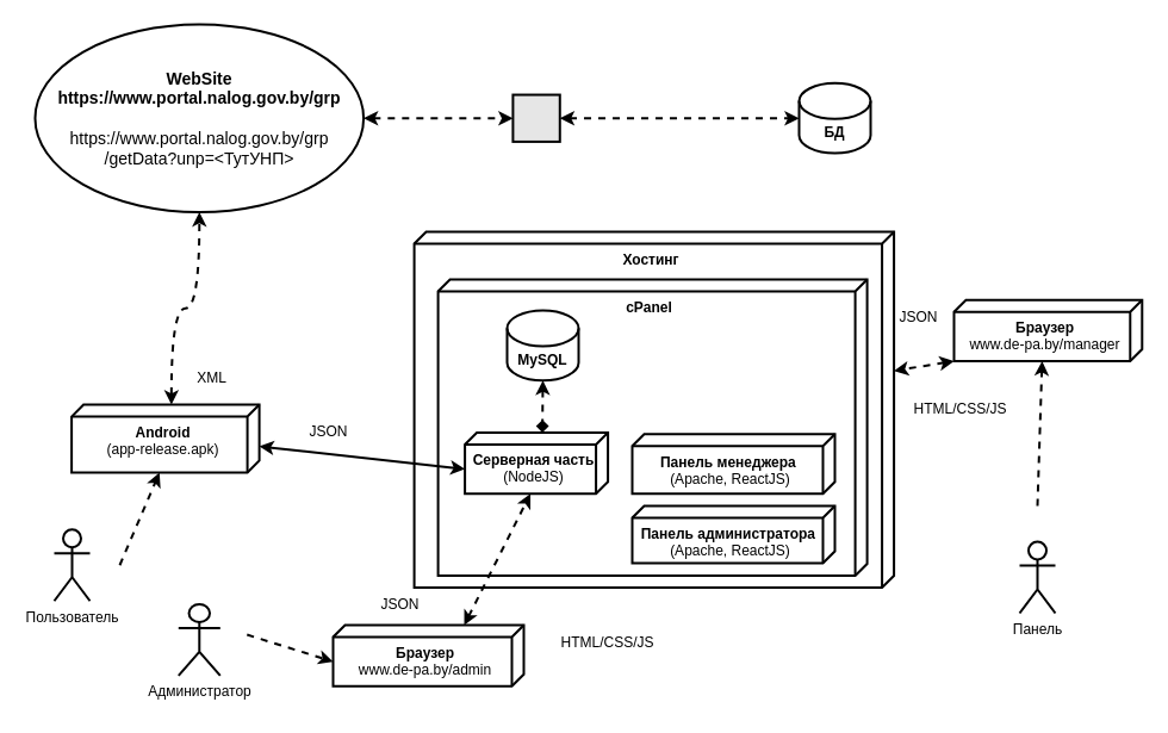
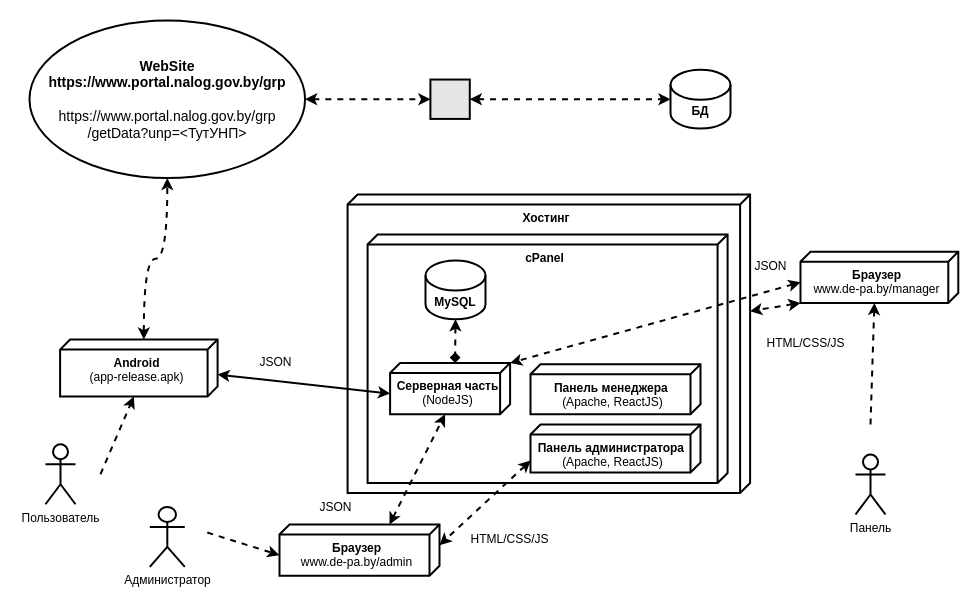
  <mxCell id="0" />
  <mxCell id="1" parent="0" />
  <mxCell id="2" style="rounded=0;orthogonalLoop=1;jettySize=auto;html=1;exitX=1;exitY=0.5;exitDx=0;exitDy=0;entryX=0;entryY=0.5;entryDx=0;entryDy=0;startArrow=classic;startFill=1;dashed=1;strokeWidth=2;" parent="1" source="3" target="5" edge="1"><mxGeometry relative="1" as="geometry" /></mxCell>
  <mxCell id="3" value="&lt;b style=&quot;font-size: 14px;&quot;&gt;WebSite&lt;br&gt;&lt;/b&gt;&lt;b style=&quot;border-color: var(--border-color); font-size: 14px;&quot;&gt;https://www.portal.nalog.gov.by/grp&lt;/b&gt;&lt;b style=&quot;font-size: 14px;&quot;&gt;&lt;br&gt;&lt;/b&gt;&lt;br style=&quot;font-size: 14px;&quot;&gt;https://www.portal.nalog.gov.by/grp&lt;br style=&quot;font-size: 14px;&quot;&gt;/getData?unp=&amp;lt;ТутУНП&amp;gt;" style="ellipse;whiteSpace=wrap;html=1;fontSize=14;strokeWidth=2;" parent="1" vertex="1"><mxGeometry x="29" y="20" width="275.59" height="157.48" as="geometry" /></mxCell>
  <mxCell id="4" style="edgeStyle=orthogonalEdgeStyle;rounded=0;orthogonalLoop=1;jettySize=auto;html=1;exitX=1;exitY=0.5;exitDx=0;exitDy=0;entryX=0;entryY=0.5;entryDx=0;entryDy=0;entryPerimeter=0;strokeWidth=2;dashed=1;startArrow=classic;startFill=1;" parent="1" source="5" target="24" edge="1"><mxGeometry relative="1" as="geometry" /></mxCell>
  <mxCell id="5" value="" style="rounded=0;whiteSpace=wrap;html=1;fillColor=#E6E6E6;fontSize=14;strokeWidth=2;" parent="1" vertex="1"><mxGeometry x="429.91" y="79.05" width="39.37" height="39.37" as="geometry" /></mxCell>
  <mxCell id="6" style="rounded=0;orthogonalLoop=1;jettySize=auto;html=1;exitX=1;exitY=0.5;exitDx=0;exitDy=0;entryX=0;entryY=0;entryDx=56.89;entryDy=83.75;entryPerimeter=0;strokeWidth=2;dashed=1;" parent="1" source="7" target="16" edge="1"><mxGeometry relative="1" as="geometry" /></mxCell>
  <mxCell id="7" value="" style="rounded=0;whiteSpace=wrap;html=1;fillColor=none;strokeColor=none;" parent="1" vertex="1"><mxGeometry x="20" y="413.74" width="80" height="120" as="geometry" /></mxCell>
  <mxCell id="8" value="&lt;b&gt;Хостинг&lt;/b&gt;" style="verticalAlign=top;align=center;shape=cube;size=10;direction=south;html=1;boundedLbl=1;spacingLeft=5;whiteSpace=wrap;strokeWidth=2;" parent="1" vertex="1"><mxGeometry x="347.09" y="194" width="402.5" height="298.48" as="geometry" /></mxCell>
  <mxCell id="9" value="&lt;b&gt;cPanel&lt;/b&gt;" style="verticalAlign=top;align=center;shape=cube;size=10;direction=south;fontStyle=0;html=1;boundedLbl=1;spacingLeft=5;whiteSpace=wrap;strokeWidth=2;" parent="1" vertex="1"><mxGeometry x="367.09" y="234" width="360" height="248.48" as="geometry" /></mxCell>
  <mxCell id="10" value="&lt;b&gt;Серверная часть&lt;/b&gt;&lt;br&gt;(NodeJS)&lt;br&gt;" style="verticalAlign=top;align=center;shape=cube;size=10;direction=south;html=1;boundedLbl=1;spacingLeft=5;whiteSpace=wrap;strokeWidth=2;" parent="1" vertex="1"><mxGeometry x="389.59" y="362.48" width="120" height="51.26" as="geometry" /></mxCell>
  <mxCell id="11" style="rounded=0;orthogonalLoop=1;jettySize=auto;html=1;exitX=0.5;exitY=1;exitDx=0;exitDy=0;exitPerimeter=0;entryX=0;entryY=0;entryDx=0;entryDy=55;entryPerimeter=0;dashed=1;startArrow=classic;startFill=1;strokeWidth=2;endArrow=diamond;" parent="1" source="12" target="10" edge="1"><mxGeometry relative="1" as="geometry" /></mxCell>
  <mxCell id="12" value="MySQL" style="shape=cylinder3;whiteSpace=wrap;html=1;boundedLbl=1;backgroundOutline=1;size=15;strokeWidth=2;fontStyle=1" parent="1" vertex="1"><mxGeometry x="425" y="260" width="60" height="58.74" as="geometry" /></mxCell>
  <mxCell id="13" value="Пользователь" style="shape=umlActor;verticalLabelPosition=bottom;verticalAlign=top;html=1;strokeWidth=2;" parent="1" vertex="1"><mxGeometry x="45" y="443.74" width="30" height="60" as="geometry" /></mxCell>
  <mxCell id="14" style="rounded=0;orthogonalLoop=1;jettySize=auto;html=1;exitX=0;exitY=0;exitDx=35;exitDy=0;exitPerimeter=0;entryX=0;entryY=0;entryDx=30.63;entryDy=120;entryPerimeter=0;strokeWidth=2;startArrow=classic;startFill=1;dashed=0;" parent="1" source="16" target="10" edge="1"><mxGeometry relative="1" as="geometry" /></mxCell>
  <mxCell id="15" style="edgeStyle=orthogonalEdgeStyle;rounded=0;orthogonalLoop=1;jettySize=auto;html=1;exitX=0;exitY=0;exitDx=0;exitDy=73.75;exitPerimeter=0;entryX=0.5;entryY=1;entryDx=0;entryDy=0;elbow=vertical;curved=1;dashed=1;strokeWidth=2;startArrow=classic;startFill=1;" parent="1" source="16" target="3" edge="1"><mxGeometry relative="1" as="geometry" /></mxCell>
  <mxCell id="16" value="&lt;span&gt;Android&lt;/span&gt;&lt;br&gt;&lt;span style=&quot;font-weight: normal;&quot;&gt;(app-release.apk)&lt;/span&gt;" style="verticalAlign=top;align=center;shape=cube;size=10;direction=south;html=1;boundedLbl=1;spacingLeft=5;whiteSpace=wrap;strokeWidth=2;fontStyle=1" parent="1" vertex="1"><mxGeometry x="59.59" y="339.04" width="157.5" height="56.89" as="geometry" /></mxCell>
  <mxCell id="17" style="rounded=0;orthogonalLoop=1;jettySize=auto;html=1;exitX=0;exitY=0;exitDx=0;exitDy=50;exitPerimeter=0;entryX=0;entryY=0;entryDx=51.26;entryDy=65;entryPerimeter=0;dashed=1;strokeWidth=2;startArrow=classic;startFill=1;" parent="1" source="18" target="10" edge="1"><mxGeometry relative="1" as="geometry" /></mxCell>
  <mxCell id="18" value="&lt;b&gt;Браузер&lt;/b&gt;&lt;br&gt;www.de-pa.by/admin" style="verticalAlign=top;align=center;shape=cube;size=10;direction=south;html=1;boundedLbl=1;spacingLeft=5;whiteSpace=wrap;strokeWidth=2;" parent="1" vertex="1"><mxGeometry x="279" y="524" width="160" height="51.26" as="geometry" /></mxCell>
+ <mxCell id="19" style="rounded=0;orthogonalLoop=1;jettySize=auto;html=1;exitX=0.75;exitY=0.999;exitDx=0;exitDy=0;exitPerimeter=0;entryX=0;entryY=0;entryDx=20.63;entryDy=0;entryPerimeter=0;endArrow=classic;endFill=1;startArrow=classic;startFill=1;strokeWidth=2;dashed=1;" parent="1" source="20" target="18" edge="1"><mxGeometry relative="1" as="geometry" /></mxCell>
  <mxCell id="20" value="&lt;b&gt;Панель администратора&amp;nbsp;&lt;/b&gt;&lt;br&gt;(Apache, ReactJS)" style="verticalAlign=top;align=center;shape=cube;size=10;direction=south;html=1;boundedLbl=1;spacingLeft=5;whiteSpace=wrap;strokeWidth=2;" parent="1" vertex="1"><mxGeometry x="530" y="424" width="170" height="48.07" as="geometry" /></mxCell>
  <mxCell id="21" value="HTML/CSS/JS" style="text;html=1;align=center;verticalAlign=middle;resizable=0;points=[];autosize=1;strokeColor=none;fillColor=none;" parent="1" vertex="1"><mxGeometry x="459" y="524" width="100" height="30" as="geometry" /></mxCell>
- <mxCell id="22" value="XML" style="text;html=1;align=center;verticalAlign=middle;resizable=0;points=[];autosize=1;strokeColor=none;fillColor=none;" parent="1" vertex="1"><mxGeometry x="152.38" y="302.48" width="50" height="30" as="geometry" /></mxCell>
  <mxCell id="23" value="JSON" style="text;html=1;align=center;verticalAlign=middle;resizable=0;points=[];autosize=1;strokeColor=none;fillColor=none;" parent="1" vertex="1"><mxGeometry x="244.59" y="346.85" width="60" height="30" as="geometry" /></mxCell>
  <mxCell id="24" value="БД" style="shape=cylinder3;whiteSpace=wrap;html=1;boundedLbl=1;backgroundOutline=1;size=15;strokeWidth=2;fontStyle=1" parent="1" vertex="1"><mxGeometry x="670" y="69.37" width="60" height="58.74" as="geometry" /></mxCell>
  <mxCell id="25" style="rounded=0;orthogonalLoop=1;jettySize=auto;html=1;exitX=1;exitY=0.5;exitDx=0;exitDy=0;entryX=0;entryY=0;entryDx=30.63;entryDy=160;entryPerimeter=0;strokeWidth=2;dashed=1;" parent="1" source="26" target="18" edge="1"><mxGeometry relative="1" as="geometry" /></mxCell>
  <mxCell id="26" value="" style="rounded=0;whiteSpace=wrap;html=1;fillColor=none;strokeColor=none;" parent="1" vertex="1"><mxGeometry x="126.79" y="472.07" width="80" height="120" as="geometry" /></mxCell>
  <mxCell id="27" value="Администратор" style="shape=umlActor;verticalLabelPosition=bottom;verticalAlign=top;html=1;strokeWidth=2;" parent="1" vertex="1"><mxGeometry x="149.29" y="506.44" width="35" height="60" as="geometry" /></mxCell>
  <mxCell id="28" value="&lt;b&gt;Панель менеджера&amp;nbsp;&lt;/b&gt;&lt;br&gt;(Apache, ReactJS)" style="verticalAlign=top;align=center;shape=cube;size=10;direction=south;html=1;boundedLbl=1;spacingLeft=5;whiteSpace=wrap;strokeWidth=2;" parent="1" vertex="1"><mxGeometry x="530" y="363.74" width="170" height="50" as="geometry" /></mxCell>
  <mxCell id="29" value="JSON" style="text;html=1;align=center;verticalAlign=middle;resizable=0;points=[];autosize=1;strokeColor=none;fillColor=none;" parent="1" vertex="1"><mxGeometry x="304.59" y="492.48" width="60" height="30" as="geometry" /></mxCell>
  <mxCell id="30" style="rounded=0;orthogonalLoop=1;jettySize=auto;html=1;exitX=0.5;exitY=0;exitDx=0;exitDy=0;entryX=0;entryY=0;entryDx=51.26;entryDy=83.895;entryPerimeter=0;dashed=1;strokeWidth=2;" parent="1" source="31" target="35" edge="1"><mxGeometry relative="1" as="geometry" /></mxCell>
  <mxCell id="31" value="" style="rounded=0;whiteSpace=wrap;html=1;fillColor=none;strokeColor=none;" parent="1" vertex="1"><mxGeometry x="830" y="424" width="80" height="120" as="geometry" /></mxCell>
  <mxCell id="32" value="Панель" style="shape=umlActor;verticalLabelPosition=bottom;verticalAlign=top;html=1;strokeWidth=2;" parent="1" vertex="1"><mxGeometry x="855" y="454" width="30" height="60" as="geometry" /></mxCell>
+ <mxCell id="33" style="rounded=0;orthogonalLoop=1;jettySize=auto;html=1;exitX=0;exitY=0;exitDx=30.63;exitDy=157.79;exitPerimeter=0;entryX=0;entryY=0;entryDx=0;entryDy=0;entryPerimeter=0;strokeWidth=2;dashed=1;startArrow=classic;startFill=1;" parent="1" source="35" target="10" edge="1"><mxGeometry relative="1" as="geometry" /></mxCell>
  <mxCell id="34" style="rounded=0;orthogonalLoop=1;jettySize=auto;html=1;exitX=1;exitY=1;exitDx=0;exitDy=0;exitPerimeter=0;dashed=1;strokeWidth=2;startArrow=classic;startFill=1;" parent="1" source="35" target="8" edge="1"><mxGeometry relative="1" as="geometry" /></mxCell>
  <mxCell id="35" value="&lt;b&gt;Браузер&lt;/b&gt;&lt;br&gt;www.de-pa.by/manager" style="verticalAlign=top;align=center;shape=cube;size=10;direction=south;html=1;boundedLbl=1;spacingLeft=5;whiteSpace=wrap;strokeWidth=2;" parent="1" vertex="1"><mxGeometry x="800" y="251.22" width="157.79" height="51.26" as="geometry" /></mxCell>
  <mxCell id="36" value="HTML/CSS/JS" style="text;html=1;align=center;verticalAlign=middle;resizable=0;points=[];autosize=1;strokeColor=none;fillColor=none;" vertex="1" parent="1"><mxGeometry x="755" y="328.24" width="100" height="30" as="geometry" /></mxCell>
  <mxCell id="37" value="JSON" style="text;html=1;align=center;verticalAlign=middle;resizable=0;points=[];autosize=1;strokeColor=none;fillColor=none;" vertex="1" parent="1"><mxGeometry x="740" y="251.22" width="60" height="30" as="geometry" /></mxCell>
